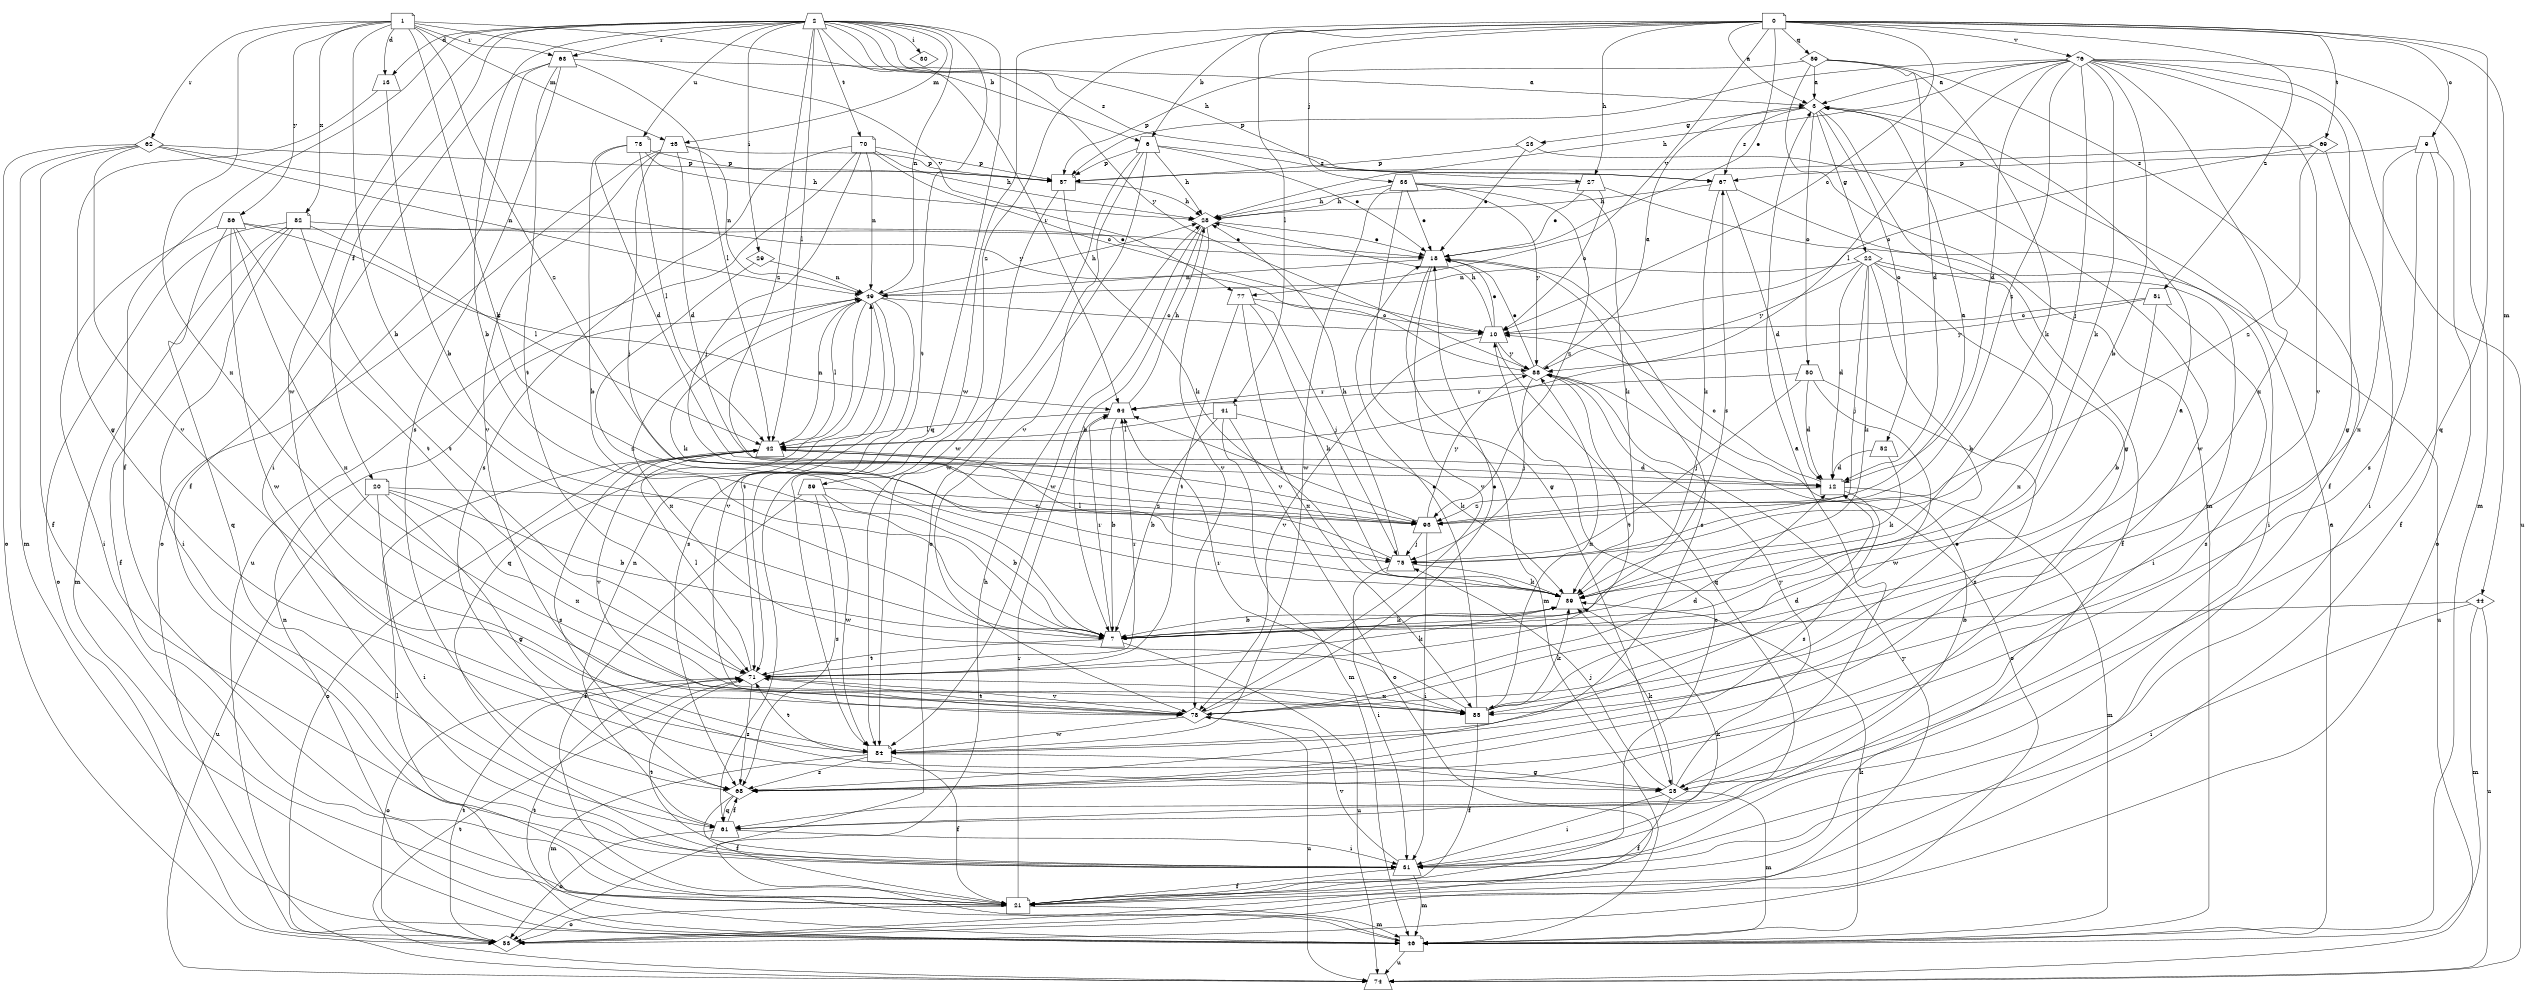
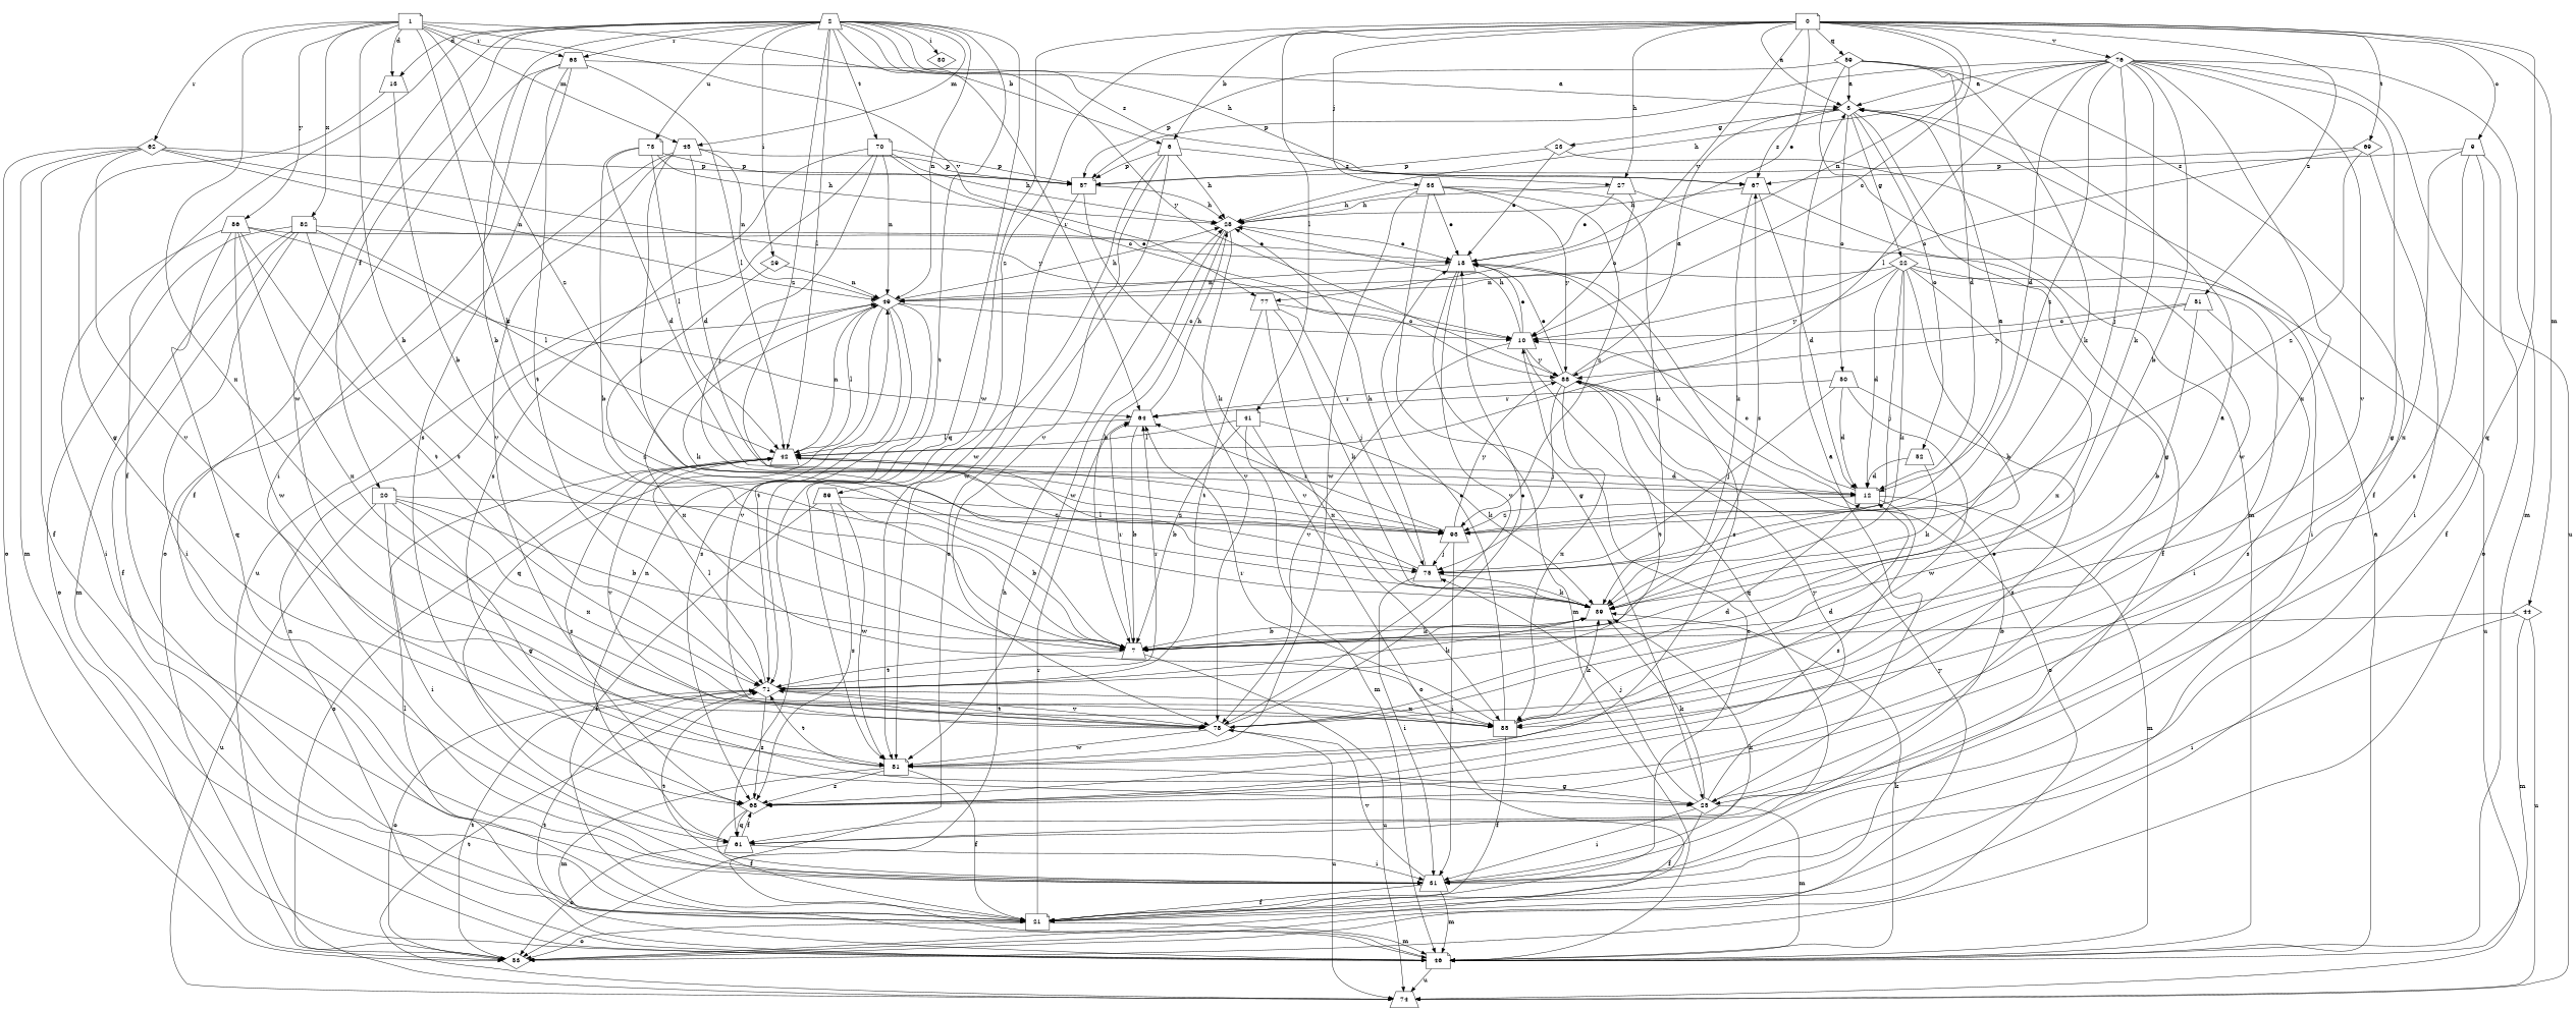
  strict digraph {
    node [shape=trapezium]
    0 [shape=note]
    3 [shape=diamond]
    6
    9
    10
    18
    27
    33
    41 [shape=note]
    44 [shape=diamond]
    49 [shape=diamond]
    59 [shape=diamond]
    61
    69 [shape=diamond]
    76 [shape=diamond]
    77
-   81 [shape=note label=84]
+   81 [shape=note]
    89
    n19 [label=51]
    67
    22 [shape=diamond]
    23 [shape=diamond]
    25 [shape=diamond]
    50
    52
    28 [shape=diamond]
    53 [shape=diamond]
    57 [shape=note]
    78 [shape=diamond]
    85 [shape=note]
    21 [shape=note]
    68 [shape=diamond]
    88 [shape=diamond]
    46 [shape=note]
    31
    39
    93
    7
    42
    74
    71 [shape=diamond]
    n42 [label=12 shape=note]
    n43 [label=75]
    1 [shape=note]
    13
    45
    62 [shape=diamond]
    63
    82 [shape=note]
    86
    64
    2
    20 [shape=note]
    29 [shape=diamond]
    30 [shape=diamond]
    70 [shape=note]
    73 [shape=note]
    0 -> 3 [label=a]
    0 -> 6 [label=b]
    0 -> 9 [label=c]
    0 -> 10 [label=c]
    0 -> 18 [label=e]
    0 -> 27 [label=h]
    0 -> 33 [label=j]
    0 -> 41 [label=l]
    0 -> 44 [label=m]
+   0 -> 49 [label=n]
    0 -> 59 [label=q]
    0 -> 61 [label=q]
    0 -> 69 [label=t]
    0 -> 76 [label=v]
    0 -> 77 [label=v]
    0 -> 81 [label=w]
    0 -> 89 [label=z]
    0 -> n19 [label=z]
    3 -> 67 [label=s]
    3 -> 22 [label=g]
    3 -> 23 [label=g]
    3 -> 25 [label=g]
    3 -> 50 [label=o]
    3 -> 52 [label=o]
-   6 -> 18 [label=e]
    6 -> 81 [label=w]
    6 -> 67 [label=s]
    6 -> 28 [label=h]
    6 -> 53 [label=o]
    6 -> 57 [label=p]
    6 -> 78 [label=v]
    9 -> 67 [label=s]
    9 -> 53 [label=o]
    9 -> 85 [label=x]
    9 -> 21 [label=f]
    9 -> 68 [label=s]
    10 -> 18 [label=e]
    10 -> 61 [label=q]
    10 -> 28 [label=h]
    10 -> 78 [label=v]
    10 -> 88 [label=y]
    18 -> 49 [label=n]
    18 -> 78 [label=v]
    18 -> 68 [label=s]
    18 -> 46 [label=m]
    27 -> 10 [label=c]
    27 -> 18 [label=e]
    27 -> 28 [label=h]
    27 -> 31 [label=i]
    33 -> 18 [label=e]
    33 -> 81 [label=w]
    33 -> 25 [label=g]
    33 -> 28 [label=h]
    33 -> 88 [label=y]
    33 -> 39 [label=k]
    33 -> 93 [label=z]
    41 -> 53 [label=o]
    41 -> 46 [label=m]
    41 -> 39 [label=k]
    41 -> 7 [label=b]
    41 -> 42 [label=l]
    44 -> 46 [label=m]
    44 -> 31 [label=i]
    44 -> 7 [label=b]
    44 -> 74 [label=u]
    49 -> 10 [label=c]
    49 -> 61 [label=q]
    49 -> 28 [label=h]
    49 -> 78 [label=v]
    49 -> 85 [label=x]
    49 -> 68 [label=s]
    49 -> 39 [label=k]
    49 -> 42 [label=l]
    49 -> 71 [label=t]
    59 -> 3 [label=a]
    59 -> 57 [label=p]
    59 -> 21 [label=f]
    59 -> 46 [label=m]
    59 -> 39 [label=k]
    59 -> n42 [label=d]
    61 -> 18 [label=e]
    61 -> 49 [label=n]
    61 -> 53 [label=o]
    61 -> 68 [label=f]
    61 -> 31 [label=i]
    69 -> 10 [label=c]
    69 -> 57 [label=p]
    69 -> 31 [label=i]
    69 -> 93 [label=z]
    76 -> 3 [label=a]
    76 -> 25 [label=g]
    76 -> 28 [label=h]
    76 -> 57 [label=p]
    76 -> 78 [label=v]
    76 -> 85 [label=x]
    76 -> 46 [label=m]
    76 -> 39 [label=k]
    76 -> 93 [label=z]
    76 -> 7 [label=b]
    76 -> 42 [label=l]
    76 -> 74 [label=u]
    76 -> n42 [label=d]
    76 -> n43 [label=j]
    77 -> 10 [label=c]
    77 -> 85 [label=x]
    77 -> 39 [label=k]
    77 -> 71 [label=t]
    77 -> n43 [label=j]
    81 -> 25 [label=g]
    81 -> 21 [label=f]
    81 -> 68 [label=s]
    81 -> 46 [label=m]
    81 -> 71 [label=t]
    89 -> 81 [label=w]
    89 -> 21 [label=f]
    89 -> 68 [label=s]
    89 -> 93 [label=z]
    89 -> 7 [label=b]
    n19 -> 10 [label=c]
    n19 -> 68 [label=s]
    n19 -> 88 [label=y]
    n19 -> 7 [label=b]
    67 -> 28 [label=h]
    67 -> 21 [label=f]
    67 -> 39 [label=k]
    67 -> n42 [label=d]
    22 -> 49 [label=n]
    22 -> 85 [label=x]
    22 -> 88 [label=y]
    22 -> 31 [label=i]
    22 -> 39 [label=k]
    22 -> 7 [label=b]
    22 -> 74 [label=u]
    22 -> n42 [label=d]
    22 -> n43 [label=j]
    23 -> 18 [label=e]
    23 -> 81 [label=w]
    23 -> 57 [label=p]
    25 -> 3 [label=a]
    25 -> 21 [label=f]
    25 -> 88 [label=y]
    25 -> 46 [label=m]
    25 -> 31 [label=i]
    25 -> 39 [label=k]
    25 -> n43 [label=j]
    50 -> 81 [label=w]
    50 -> 68 [label=s]
    50 -> n42 [label=d]
    50 -> n43 [label=j]
    50 -> 64 [label=r]
    52 -> 39 [label=k]
    52 -> n42 [label=d]
    28 -> 18 [label=e]
    28 -> 81 [label=w]
    28 -> 78 [label=v]
    28 -> 7 [label=b]
    53 -> 88 [label=y]
    53 -> 71 [label=t]
    57 -> 81 [label=w]
    57 -> 28 [label=h]
    57 -> 39 [label=k]
    78 -> 3 [label=a]
    78 -> 18 [label=e]
    78 -> 81 [label=w]
    78 -> 74 [label=u]
    78 -> 71 [label=t]
    78 -> n42 [label=d]
    85 -> 18 [label=e]
    85 -> 21 [label=f]
    85 -> 39 [label=k]
    85 -> n42 [label=d]
    85 -> 64 [label=r]
    21 -> 10 [label=c]
    21 -> 53 [label=o]
    21 -> 46 [label=m]
    21 -> 64 [label=r]
    68 -> 61 [label=q]
    68 -> 21 [label=f]
    88 -> 3 [label=a]
    88 -> 18 [label=e]
    88 -> 53 [label=o]
-   85 -> 88 [label=x]
+   88 -> 85 [label=x]
    88 -> 71 [label=t]
    88 -> n43 [label=j]
    88 -> 64 [label=r]
    46 -> 3 [label=a]
    46 -> 49 [label=n]
    46 -> 28 [label=h]
    46 -> 39 [label=k]
    46 -> 42 [label=l]
    46 -> 74 [label=u]
    46 -> 71 [label=t]
    31 -> 78 [label=v]
    31 -> 21 [label=f]
    31 -> 46 [label=m]
    31 -> 39 [label=k]
    31 -> 71 [label=t]
    39 -> 7 [label=b]
    93 -> 3 [label=a]
    93 -> 88 [label=y]
    93 -> 31 [label=i]
    93 -> n43 [label=j]
    93 -> 64 [label=r]
    7 -> 67 [label=s]
    7 -> 39 [label=k]
    7 -> 74 [label=u]
    7 -> 71 [label=t]
    7 -> 64 [label=r]
    42 -> 49 [label=n]
    42 -> 53 [label=o]
    42 -> 78 [label=v]
    42 -> 68 [label=s]
    42 -> 93 [label=v]
    42 -> n42 [label=d]
    74 -> 71 [label=t]
    71 -> 53 [label=o]
    71 -> 78 [label=v]
    71 -> 85 [label=x]
    71 -> 68 [label=s]
    71 -> 39 [label=k]
    71 -> 42 [label=l]
    71 -> 64 [label=r]
    n42 -> 10 [label=c]
    n42 -> 68 [label=s]
    n42 -> 46 [label=m]
    n42 -> 93 [label=z]
    n43 -> 28 [label=h]
    n43 -> 31 [label=i]
    n43 -> 39 [label=k]
    n43 -> 42 [label=l]
    1 -> 6 [label=b]
    1 -> 77 [label=v]
    1 -> 85 [label=x]
    1 -> 39 [label=k]
    1 -> 93 [label=z]
    1 -> 7 [label=b]
    1 -> 13 [label=d]
    1 -> 45 [label=m]
    1 -> 62 [label=r]
    1 -> 63 [label=r]
    1 -> 82 [label=x]
    1 -> 86 [label=y]
    13 -> 25 [label=g]
    13 -> 7 [label=b]
    45 -> 49 [label=n]
    45 -> 53 [label=o]
    45 -> 57 [label=p]
    45 -> 78 [label=v]
    45 -> n42 [label=d]
    45 -> n43 [label=j]
    62 -> 49 [label=n]
    62 -> 53 [label=o]
    62 -> 57 [label=p]
    62 -> 78 [label=v]
    62 -> 21 [label=f]
    62 -> 88 [label=y]
    62 -> 46 [label=m]
    63 -> 3 [label=a]
    63 -> 21 [label=f]
    63 -> 68 [label=s]
    63 -> 31 [label=i]
    63 -> 42 [label=l]
    63 -> 71 [label=t]
    82 -> 18 [label=e]
    82 -> 53 [label=o]
    82 -> 21 [label=f]
    82 -> 46 [label=m]
    82 -> 31 [label=i]
    82 -> 42 [label=l]
    82 -> 71 [label=t]
    86 -> 18 [label=e]
    86 -> 61 [label=q]
    86 -> 81 [label=w]
    86 -> 85 [label=x]
    86 -> 31 [label=i]
    86 -> 71 [label=t]
    86 -> 64 [label=r]
    64 -> 28 [label=h]
    64 -> 7 [label=b]
    64 -> 42 [label=l]
    2 -> 27 [label=h]
    2 -> 49 [label=n]
    2 -> 61 [label=q]
    2 -> 81 [label=w]
    2 -> 67 [label=s]
    2 -> 21 [label=f]
    2 -> 88 [label=y]
    2 -> 93 [label=z]
    2 -> 7 [label=b]
    2 -> 42 [label=l]
    2 -> 71 [label=t]
    2 -> 13 [label=d]
    2 -> 45 [label=m]
    2 -> 63 [label=r]
    2 -> 64 [label=r]
    2 -> 20 [label=f]
    2 -> 29 [label=i]
    2 -> 30 [label=i]
    2 -> 70 [label=t]
    2 -> 73 [label=u]
    20 -> 25 [label=g]
    20 -> 85 [label=x]
    20 -> 31 [label=i]
    20 -> 93 [label=z]
    20 -> 7 [label=b]
    20 -> 74 [label=u]
    29 -> 49 [label=n]
    29 -> 7 [label=z]
    70 -> 10 [label=c]
    70 -> 49 [label=n]
    70 -> 28 [label=h]
    70 -> 57 [label=p]
    70 -> 68 [label=s]
    70 -> 74 [label=u]
    70 -> n43 [label=j]
    73 -> 28 [label=h]
    73 -> 57 [label=p]
    73 -> 7 [label=b]
    73 -> 42 [label=l]
    73 -> n42 [label=d]
  }
